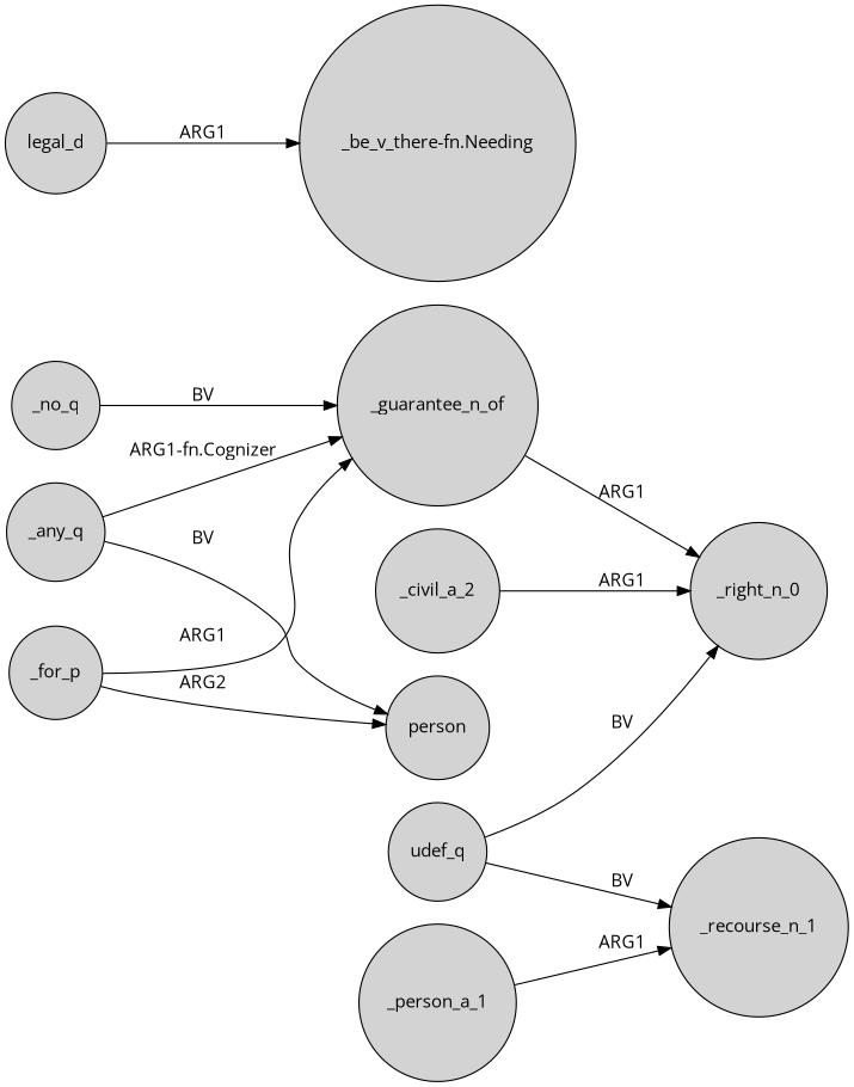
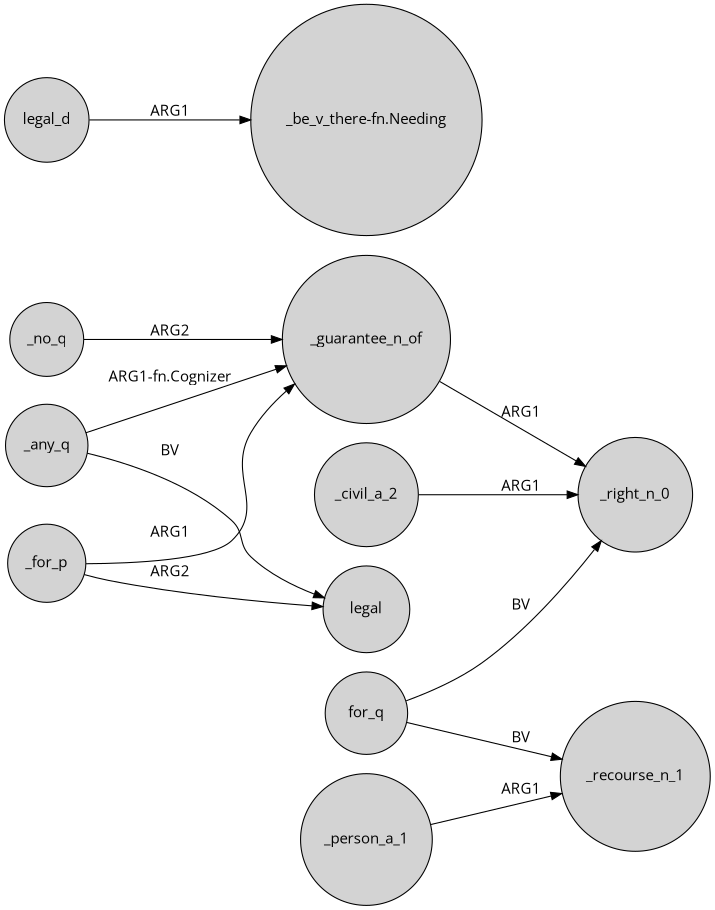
  digraph {
    fontname="Open Sans"
    rankdir=LR
    node [fontname="Open Sans" shape=circle style=filled]
    edge [fontname="Open Sans"]
    _no_q
    _guarantee_n_of
    n3 [label=_right_n_0]
    n4 [label=legal_d]
    "_be_v_there-fn.Needing"
-   udef_q
+   udef_q [label=for_q]
    _recourse_n_1
    n8 [label=_civil_a_2]
    n9 [label=_person_a_1]
    _for_p
-   person
+   person [label=legal]
    _any_q
-   _no_q -> _guarantee_n_of [label=BV]
+   _no_q -> _guarantee_n_of [label=ARG2]
    _guarantee_n_of -> n3 [label=ARG1]
    n4 -> "_be_v_there-fn.Needing" [label=ARG1]
    udef_q -> n3 [label=BV]
    udef_q -> _recourse_n_1 [label=BV]
    n8 -> n3 [label=ARG1]
    n9 -> _recourse_n_1 [label=ARG1]
    _for_p -> _guarantee_n_of [label=ARG1]
    _for_p -> person [label=ARG2]
    _any_q -> _guarantee_n_of [label="ARG1-fn.Cognizer"]
    _any_q -> person [label=BV]
  }
